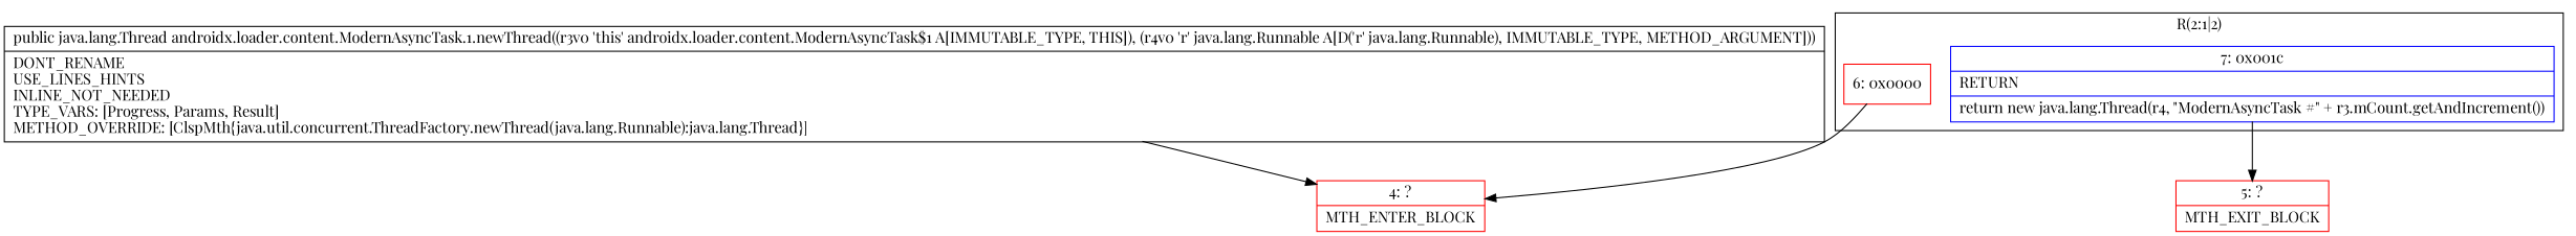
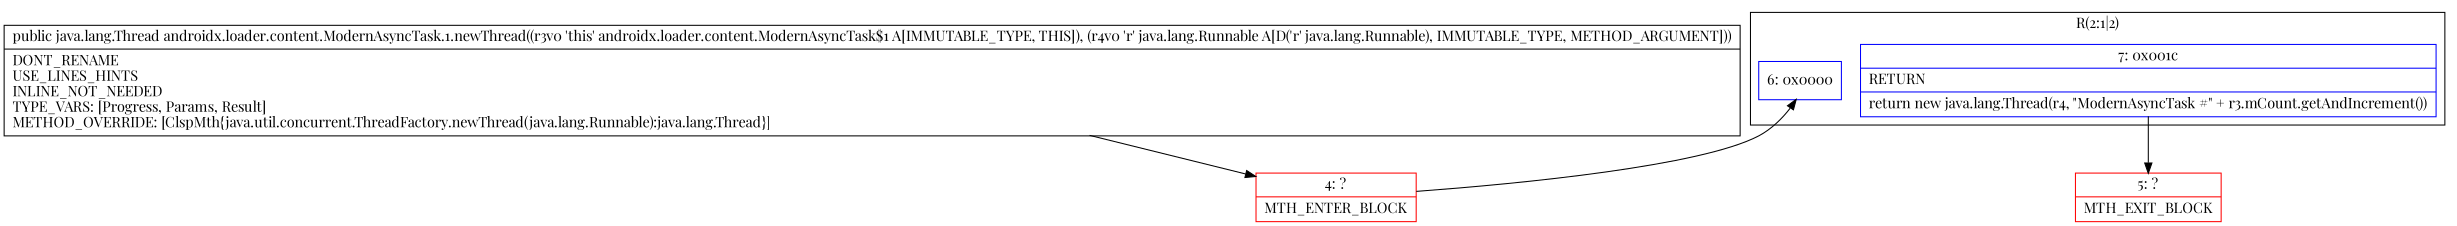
  digraph {
    fontname="Playfair Display"
    node [color=blue fontname="Playfair Display" shape=record]
    edge [fontname="Playfair Display"]
-   n1 [color=red label="{6\:\ 0x0000}"]
+   n1 [label="{6\:\ 0x0000}"]
    n2 [label="{7\:\ 0x001c|RETURN\l|return new java.lang.Thread(r4, \"ModernAsyncTask #\" + r3.mCount.getAndIncrement())\l}"]
    n3 [color=red label="{5\:\ ?|MTH_EXIT_BLOCK\l}"]
    n4 [color=red label="{4\:\ ?|MTH_ENTER_BLOCK\l}"]
    n5 [label="{public java.lang.Thread androidx.loader.content.ModernAsyncTask.1.newThread((r3v0 'this' androidx.loader.content.ModernAsyncTask$1 A[IMMUTABLE_TYPE, THIS]), (r4v0 'r' java.lang.Runnable A[D('r' java.lang.Runnable), IMMUTABLE_TYPE, METHOD_ARGUMENT]))  | DONT_RENAME\lUSE_LINES_HINTS\lINLINE_NOT_NEEDED\lTYPE_VARS: [Progress, Params, Result]\lMETHOD_OVERRIDE: [ClspMth\{java.util.concurrent.ThreadFactory.newThread(java.lang.Runnable):java.lang.Thread\}]\l}" color=""]
    subgraph cluster_1 {
      label="R(2:1|2)"
      n1
      n2
    }
    n2 -> n3
-   n1 -> n4
+   n4 -> n1
    n5 -> n4
  }
